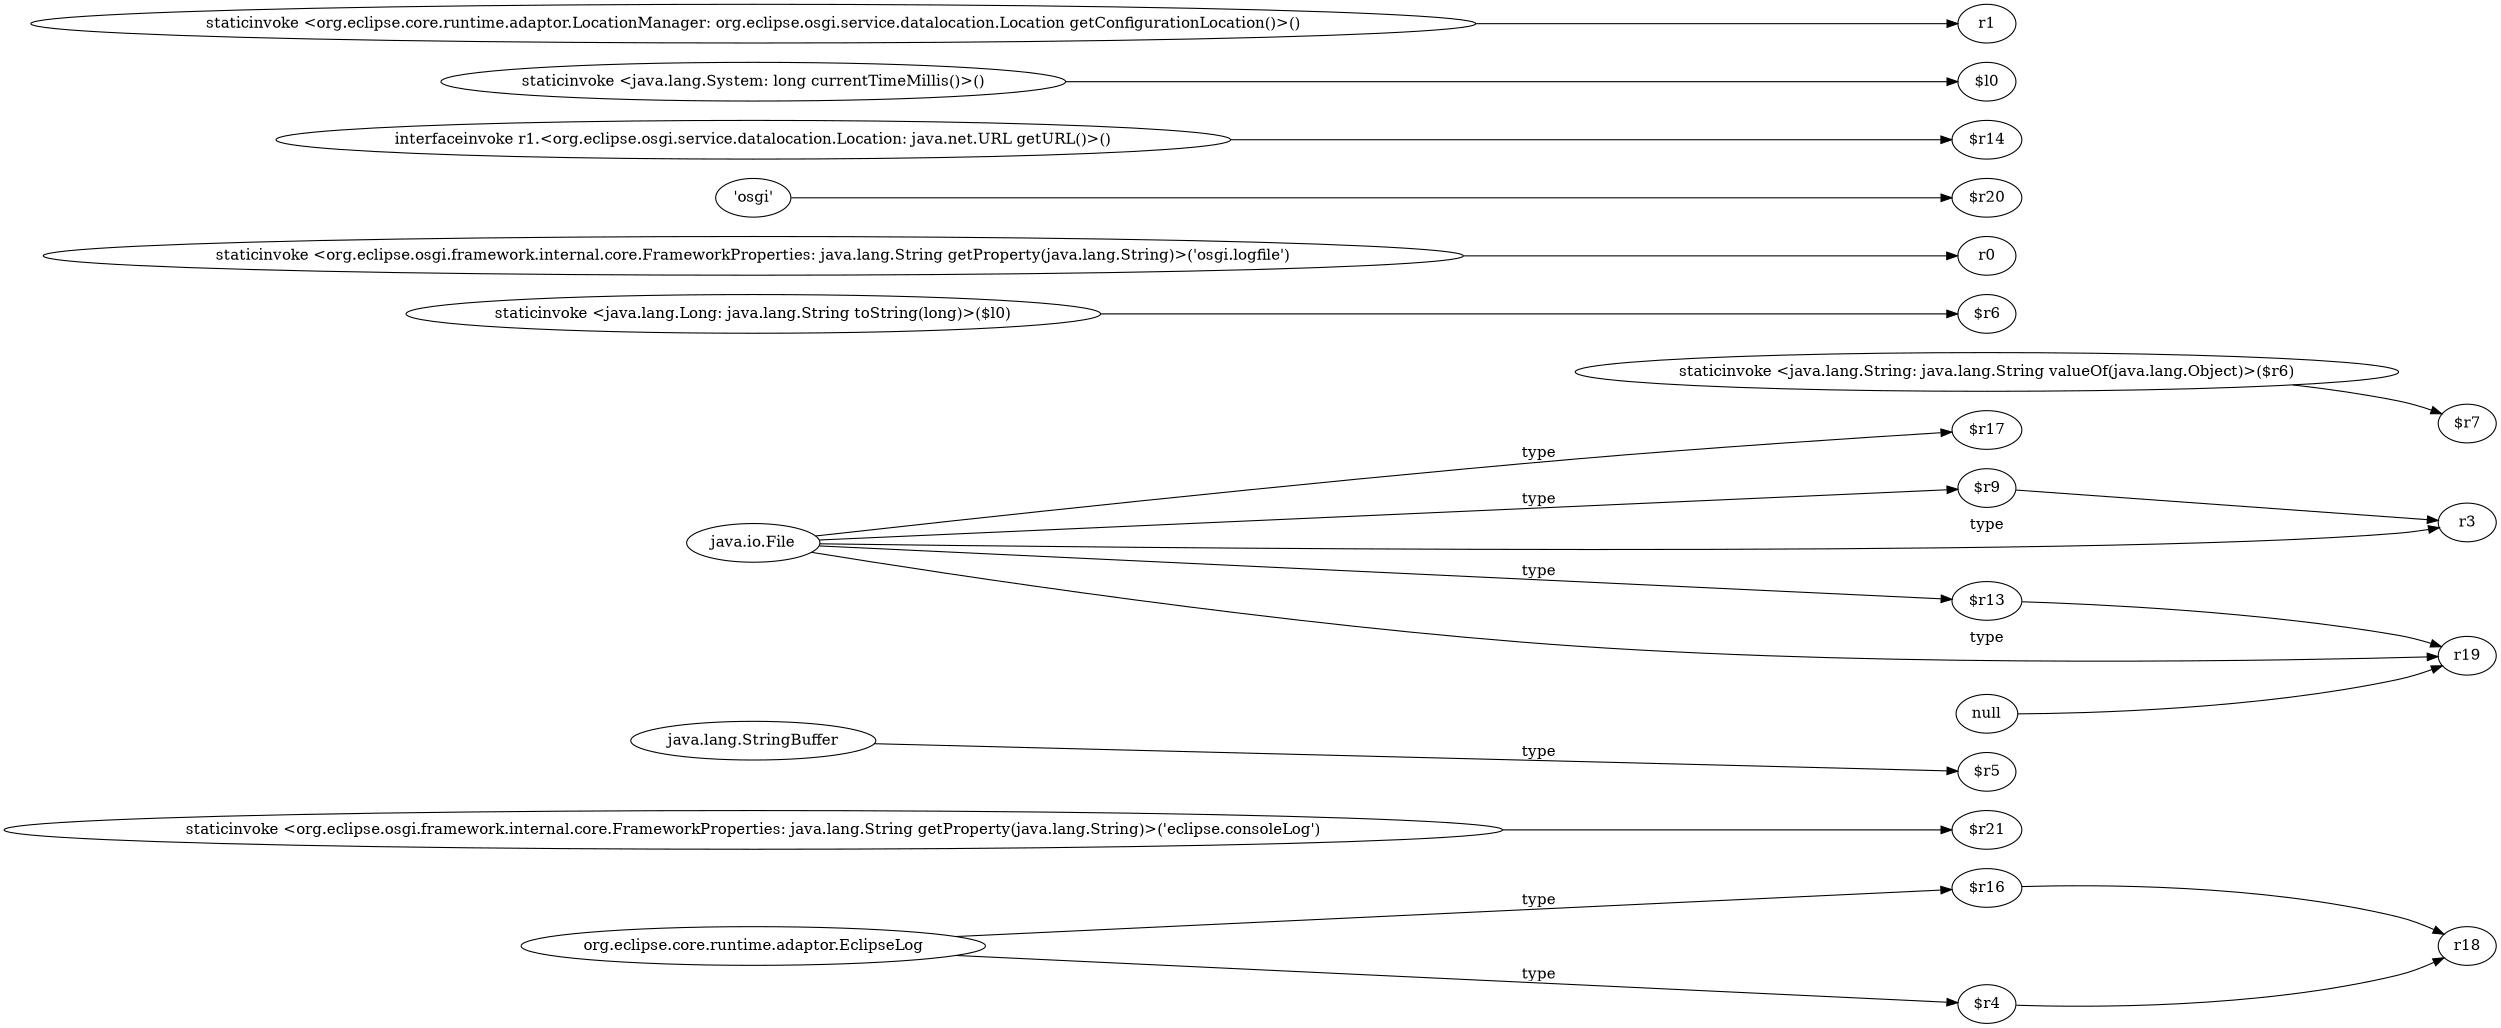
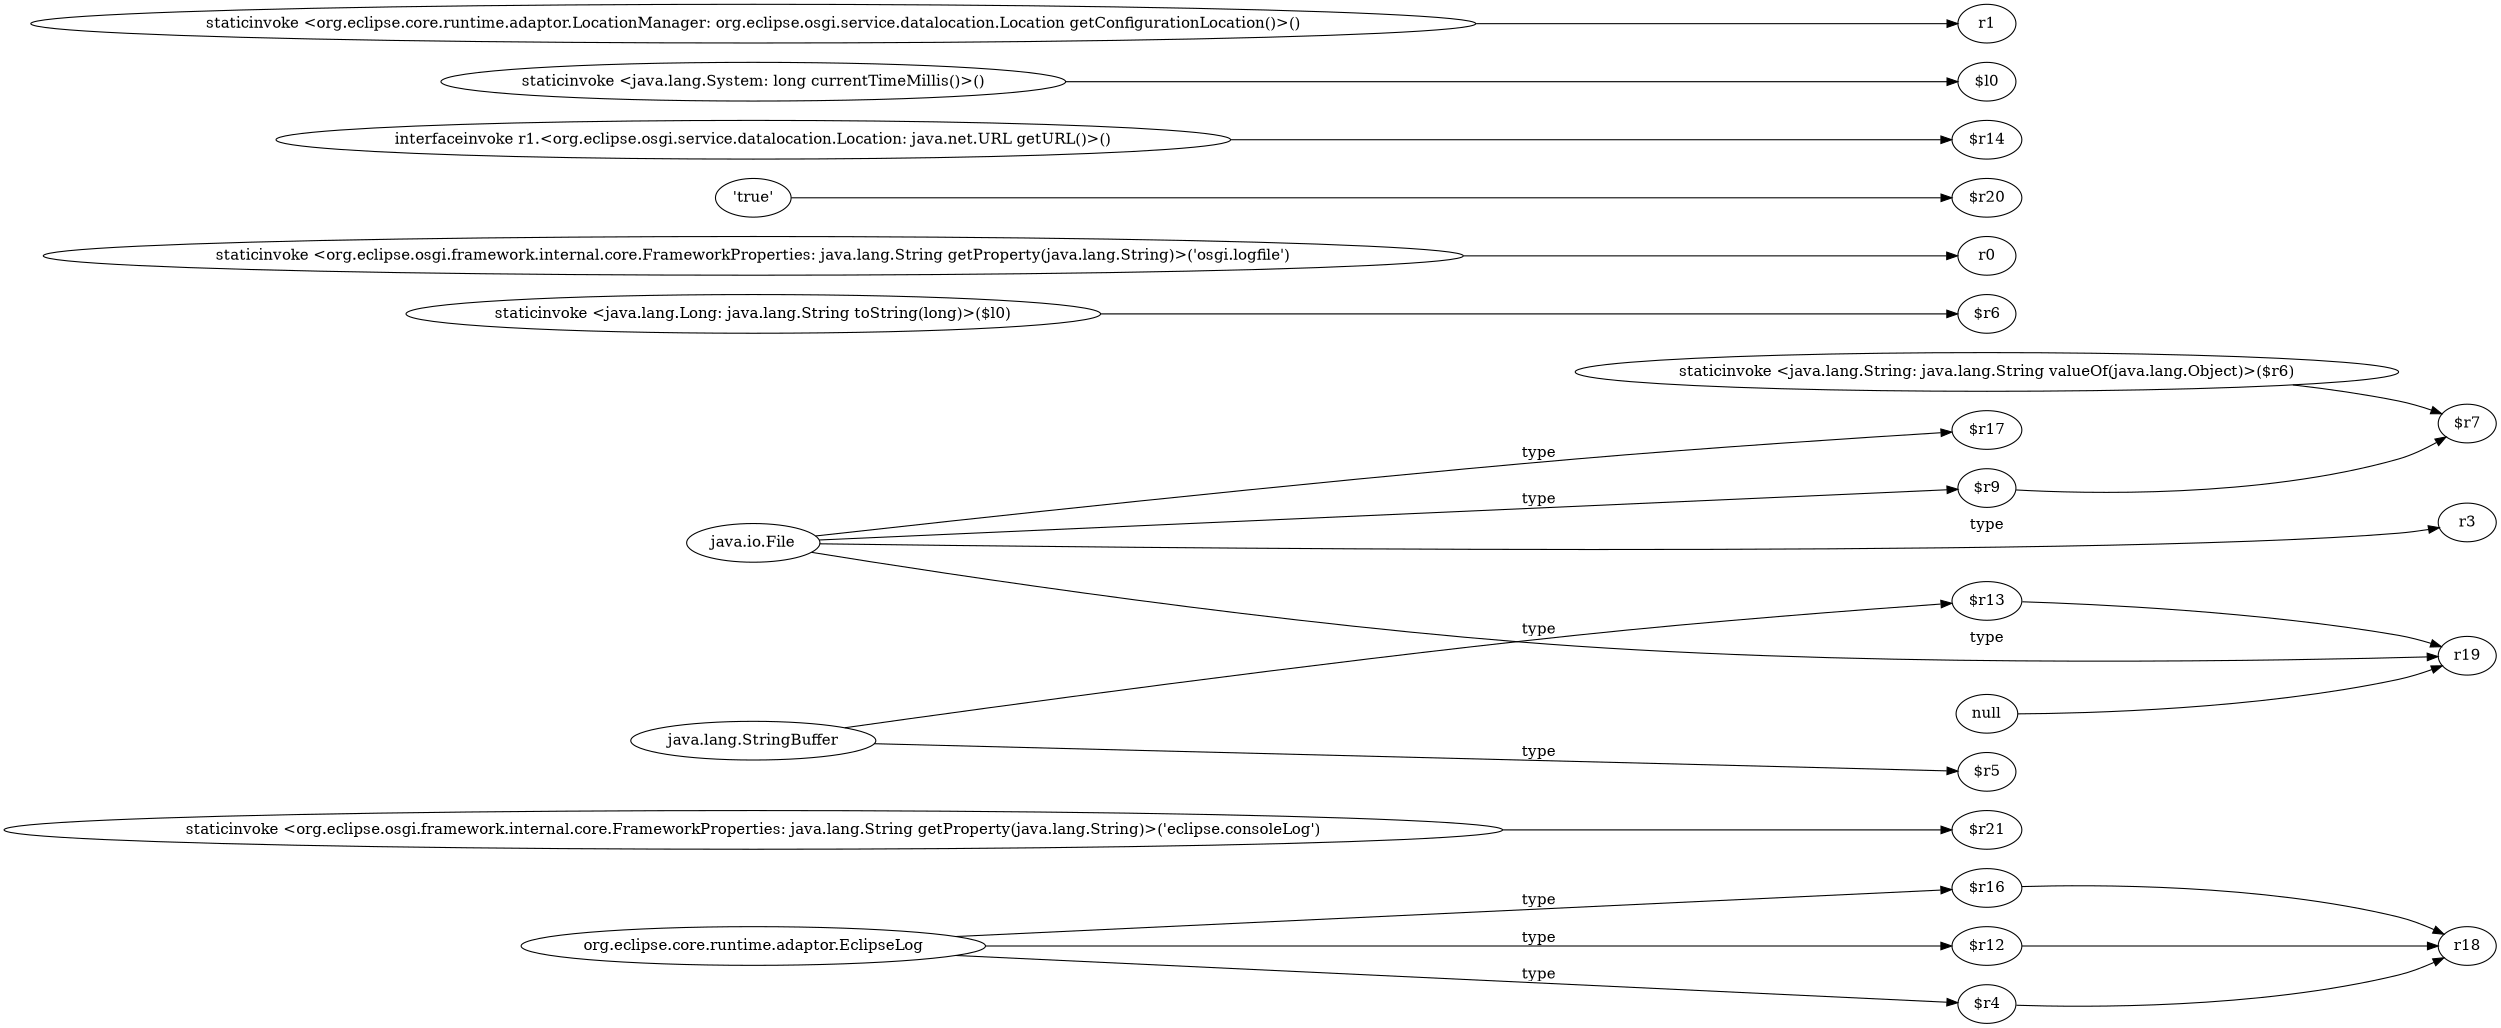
  digraph {
    rankdir=LR
    n1 [label="org.eclipse.core.runtime.adaptor.EclipseLog"]
    n2 [label="$r16"]
+   n3 [label="$r12"]
    n4 [label="$r4"]
    n5 [label=r18]
    n6 [label="staticinvoke <org.eclipse.osgi.framework.internal.core.FrameworkProperties: java.lang.String getProperty(java.lang.String)>('eclipse.consoleLog')"]
    n7 [label="$r21"]
    n8 [label="staticinvoke <java.lang.String: java.lang.String valueOf(java.lang.Object)>($r6)"]
    n9 [label="$r7"]
    n10 [label="java.io.File"]
    n11 [label="$r13"]
    n12 [label=r19]
    n13 [label="$r9"]
    n14 [label=r3]
    n15 [label="$r17"]
    n16 [label=null]
    n17 [label="staticinvoke <java.lang.Long: java.lang.String toString(long)>($l0)"]
    n18 [label="$r6"]
    n19 [label="staticinvoke <org.eclipse.osgi.framework.internal.core.FrameworkProperties: java.lang.String getProperty(java.lang.String)>('osgi.logfile')"]
    n20 [label=r0]
-   n21 [label="'osgi'"]
+   n21 [label="'true'"]
    n22 [label="$r20"]
    n23 [label="interfaceinvoke r1.<org.eclipse.osgi.service.datalocation.Location: java.net.URL getURL()>()"]
    n24 [label="$r14"]
    n25 [label="java.lang.StringBuffer"]
    n26 [label="$r5"]
    n27 [label="staticinvoke <java.lang.System: long currentTimeMillis()>()"]
    n28 [label="$l0"]
    n29 [label="staticinvoke <org.eclipse.core.runtime.adaptor.LocationManager: org.eclipse.osgi.service.datalocation.Location getConfigurationLocation()>()"]
    n30 [label=r1]
    n1 -> n2 [label=type]
+   n1 -> n3 [label=type]
    n1 -> n4 [label=type]
    n2 -> n5
+   n3 -> n5
    n4 -> n5
    n6 -> n7
    n8 -> n9
-   n10 -> n11 [label=type]
+   n25 -> n11 [label=type]
    n10 -> n12 [label=type]
    n10 -> n13 [label=type]
    n10 -> n14 [label=type]
    n10 -> n15 [label=type]
    n11 -> n12
-   n13 -> n14
+   n13 -> n9
    n16 -> n12
    n17 -> n18
    n19 -> n20
    n21 -> n22
    n23 -> n24
    n25 -> n26 [label=type]
    n27 -> n28
    n29 -> n30
  }
